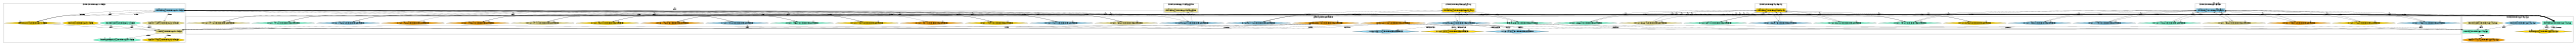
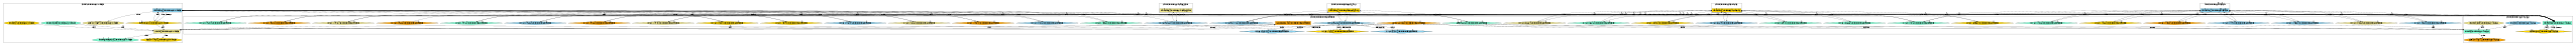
  digraph {
    node [fillcolor=skyblue shape=diamond style=filled]
    "1_fwatchdog#ServerID_0802701be25e" [shape=box]
    "localhost:3000#ServerID_0802701be25e" [fillcolor=gold]
    "11_node#ServerID_0802701be25e" [fillcolor=khaki shape=box]
    "pipe:[20744960]#ServerID_0802701be25e" [fillcolor=gold shape=ellipse]
    "/etc/resolv.conf#ServerID_0802701be25e" [fillcolor=aquamarine shape=ellipse]
    "/etc/hosts#ServerID_0802701be25e" [fillcolor=gold shape=ellipse]
    "/home/app/escape2.sh#ServerID_0802701be25e" [fillcolor=aquamarine shape=ellipse]
    "pipe:[20744659]#ServerID_0802701be25e" [fillcolor=khaki shape=ellipse]
    "1_fwatchdog#ServerID_667d78fb58-55kvm" [fillcolor=khaki shape=box]
    "1_fwatchdog#ServerID_6dcbcc88d5-j9zwp" [fillcolor=gold shape=box]
    "1_fwatchdog#ServerID_736074b81582" [fillcolor=aquamarine shape=box]
    "localhost:3000#ServerID_736074b81582" [fillcolor=gold]
    "10_node#ServerID_736074b81582" [fillcolor=aquamarine shape=box]
    "pipe:[20744134]#ServerID_736074b81582" [fillcolor=orange shape=ellipse]
    "/etc/hosts#ServerID_736074b81582" [shape=ellipse]
    "/etc/resolv.conf#ServerID_736074b81582" [fillcolor=khaki shape=ellipse]
    "1_fwatchdog#ServerID_834d81eb81b3" [fillcolor=gold shape=box]
    "1_fwatchdog#ServerID_86aa7f3fa3b0" [shape=box]
    "10.1.80.93:41708#ServerID_OuterContainerID"
    "gateway:8080#ServerID_OuterContainerID" [fillcolor=aquamarine]
    "10.1.80.93:8080#ServerID_OuterContainerID"
    "10.1.80.93:48604#ServerID_OuterContainerID"
    "10.152.183.10:53#ServerID_OuterContainerID" [fillcolor=orange]
-   "182.255.35.53:443#ServerID_OuterContainerID" [fillcolor=orange]
+   "182.255.35.53:443#ServerID_OuterContainerID" [fillcolor=orange shape=box]
    "10.1.80.1:44517#ServerID_OuterContainerID" [fillcolor=orange]
    "10.1.80.1:44516#ServerID_OuterContainerID"
    "10.1.80.1:49740#ServerID_OuterContainerID" [fillcolor=khaki]
    "10.1.80.1:49738#ServerID_OuterContainerID" [fillcolor=orange]
    "10.1.80.1:44488#ServerID_OuterContainerID" [fillcolor=gold]
    "10.1.80.1:44490#ServerID_OuterContainerID"
    "10.1.80.1:52848#ServerID_OuterContainerID" [fillcolor=aquamarine]
    "10.1.80.1:52849#ServerID_OuterContainerID"
    "10.1.80.1:44556#ServerID_OuterContainerID" [fillcolor=aquamarine]
    "10.1.80.1:44554#ServerID_OuterContainerID" [fillcolor=gold]
    "10.1.80.1:49778#ServerID_OuterContainerID" [fillcolor=aquamarine]
    "10.1.80.1:49776#ServerID_OuterContainerID" [fillcolor=khaki]
    "10.1.80.1:44526#ServerID_OuterContainerID" [fillcolor=khaki]
    "10.1.80.1:44528#ServerID_OuterContainerID" [fillcolor=aquamarine]
    "10.1.80.1:52886#ServerID_OuterContainerID" [fillcolor=aquamarine]
    "10.1.80.1:52887#ServerID_OuterContainerID" [fillcolor=khaki]
    "10.1.80.1:44578#ServerID_OuterContainerID" [fillcolor=aquamarine]
    "10.1.80.1:44579#ServerID_OuterContainerID" [fillcolor=gold]
    "10.1.80.1:49802#ServerID_OuterContainerID" [fillcolor=orange]
-   "10.1.80.1:49800#ServerID_OuterContainerID" [fillcolor=gold]
+   "10.1.80.1:49800#ServerID_OuterContainerID" [fillcolor=aquamarine]
    "10.1.80.1:44550#ServerID_OuterContainerID" [fillcolor=orange]
    "10.1.80.1:44552#ServerID_OuterContainerID"
+   "10.1.80.1:52912#ServerID_OuterContainerID" [fillcolor=gold]
    "10.1.80.1:44604#ServerID_OuterContainerID"
    "10.1.80.1:44606#ServerID_OuterContainerID" [fillcolor=khaki]
    "10.1.80.1:49826#ServerID_OuterContainerID"
    "10.1.80.1:49828#ServerID_OuterContainerID" [fillcolor=orange]
    "10.1.80.1:44580#ServerID_OuterContainerID"
    "10.1.80.1:52940#ServerID_OuterContainerID" [fillcolor=aquamarine]
    "10.1.80.1:52938#ServerID_OuterContainerID" [fillcolor=gold]
    "10.1.80.1:24201#ServerID_OuterContainerID"
    "10.0.88.125:31112#ServerID_OuterContainerID"
    "10.1.80.1:46451#ServerID_OuterContainerID" [fillcolor=gold]
    subgraph cluster_1 {
      label=clusterServerID_0802701be25e
      "1_fwatchdog#ServerID_0802701be25e"
      "localhost:3000#ServerID_0802701be25e"
      "11_node#ServerID_0802701be25e"
      "pipe:[20744960]#ServerID_0802701be25e"
      "/etc/resolv.conf#ServerID_0802701be25e"
      "/etc/hosts#ServerID_0802701be25e"
      "/home/app/escape2.sh#ServerID_0802701be25e"
      "pipe:[20744659]#ServerID_0802701be25e"
    }
    subgraph cluster_2 {
      label="clusterServerID_667d78fb58-55kvm"
      "1_fwatchdog#ServerID_667d78fb58-55kvm"
    }
    subgraph cluster_3 {
      label="clusterServerID_6dcbcc88d5-j9zwp"
      "1_fwatchdog#ServerID_6dcbcc88d5-j9zwp"
    }
    subgraph cluster_4 {
      label=clusterServerID_736074b81582
      "1_fwatchdog#ServerID_736074b81582"
      "localhost:3000#ServerID_736074b81582"
      "10_node#ServerID_736074b81582"
      "pipe:[20744134]#ServerID_736074b81582"
      "/etc/hosts#ServerID_736074b81582"
      "/etc/resolv.conf#ServerID_736074b81582"
    }
    subgraph cluster_5 {
      label=clusterServerID_834d81eb81b3
      "1_fwatchdog#ServerID_834d81eb81b3"
    }
    subgraph cluster_6 {
      label=clusterServerID_86aa7f3fa3b0
      "1_fwatchdog#ServerID_86aa7f3fa3b0"
    }
    subgraph cluster_7 {
-     label=gateway_OuterContainerID
+     label=clusterServerID_OuterContainerID
      "10.1.80.93:41708#ServerID_OuterContainerID"
      "gateway:8080#ServerID_OuterContainerID"
      "10.1.80.93:8080#ServerID_OuterContainerID"
      "10.1.80.93:48604#ServerID_OuterContainerID"
      "10.152.183.10:53#ServerID_OuterContainerID"
      "182.255.35.53:443#ServerID_OuterContainerID"
      "10.1.80.1:44517#ServerID_OuterContainerID"
      "10.1.80.1:44516#ServerID_OuterContainerID"
      "10.1.80.1:49740#ServerID_OuterContainerID"
      "10.1.80.1:49738#ServerID_OuterContainerID"
      "10.1.80.1:44488#ServerID_OuterContainerID"
      "10.1.80.1:44490#ServerID_OuterContainerID"
      "10.1.80.1:52848#ServerID_OuterContainerID"
      "10.1.80.1:52849#ServerID_OuterContainerID"
      "10.1.80.1:44556#ServerID_OuterContainerID"
      "10.1.80.1:44554#ServerID_OuterContainerID"
      "10.1.80.1:49778#ServerID_OuterContainerID"
      "10.1.80.1:49776#ServerID_OuterContainerID"
      "10.1.80.1:44526#ServerID_OuterContainerID"
      "10.1.80.1:44528#ServerID_OuterContainerID"
      "10.1.80.1:52886#ServerID_OuterContainerID"
      "10.1.80.1:52887#ServerID_OuterContainerID"
      "10.1.80.1:44578#ServerID_OuterContainerID"
      "10.1.80.1:44579#ServerID_OuterContainerID"
      "10.1.80.1:49802#ServerID_OuterContainerID"
      "10.1.80.1:49800#ServerID_OuterContainerID"
      "10.1.80.1:44550#ServerID_OuterContainerID"
      "10.1.80.1:44552#ServerID_OuterContainerID"
+     "10.1.80.1:52912#ServerID_OuterContainerID"
      "10.1.80.1:44604#ServerID_OuterContainerID"
      "10.1.80.1:44606#ServerID_OuterContainerID"
      "10.1.80.1:49826#ServerID_OuterContainerID"
      "10.1.80.1:49828#ServerID_OuterContainerID"
      "10.1.80.1:44580#ServerID_OuterContainerID"
      "10.1.80.1:52940#ServerID_OuterContainerID"
      "10.1.80.1:52938#ServerID_OuterContainerID"
      "10.1.80.1:24201#ServerID_OuterContainerID"
      "10.0.88.125:31112#ServerID_OuterContainerID"
      "10.1.80.1:46451#ServerID_OuterContainerID"
    }
    "1_fwatchdog#ServerID_0802701be25e" -> "localhost:3000#ServerID_0802701be25e" [label=write]
    "1_fwatchdog#ServerID_0802701be25e" -> "localhost:3000#ServerID_0802701be25e" [label=connect]
    "1_fwatchdog#ServerID_0802701be25e" -> "pipe:[20744659]#ServerID_0802701be25e" [label=write]
    "1_fwatchdog#ServerID_0802701be25e" -> "10.1.80.1:44517#ServerID_OuterContainerID" [label=write]
    "1_fwatchdog#ServerID_0802701be25e" -> "10.1.80.1:44516#ServerID_OuterContainerID" [label=write]
    "1_fwatchdog#ServerID_0802701be25e" -> "10.1.80.1:44556#ServerID_OuterContainerID" [label=write]
    "1_fwatchdog#ServerID_0802701be25e" -> "10.1.80.1:44554#ServerID_OuterContainerID" [label=write]
    "1_fwatchdog#ServerID_0802701be25e" -> "10.1.80.1:44578#ServerID_OuterContainerID" [label=write]
    "1_fwatchdog#ServerID_0802701be25e" -> "10.1.80.1:44579#ServerID_OuterContainerID" [label=sendto]
    "1_fwatchdog#ServerID_0802701be25e" -> "10.1.80.1:44604#ServerID_OuterContainerID" [label=write]
    "1_fwatchdog#ServerID_0802701be25e" -> "10.1.80.1:44606#ServerID_OuterContainerID" [label=write]
    "localhost:3000#ServerID_0802701be25e" -> "1_fwatchdog#ServerID_0802701be25e" [label=read]
    "localhost:3000#ServerID_0802701be25e" -> "11_node#ServerID_0802701be25e" [label=read]
    "11_node#ServerID_0802701be25e" -> "pipe:[20744960]#ServerID_0802701be25e" [label=write]
    "11_node#ServerID_0802701be25e" -> "/home/app/escape2.sh#ServerID_0802701be25e" [label=write]
    "11_node#ServerID_0802701be25e" -> "10.152.183.10:53#ServerID_OuterContainerID" [label=sendto]
    "11_node#ServerID_0802701be25e" -> "182.255.35.53:443#ServerID_OuterContainerID" [label=connect]
    "11_node#ServerID_0802701be25e" -> "182.255.35.53:443#ServerID_OuterContainerID" [label=write]
    "/etc/resolv.conf#ServerID_0802701be25e" -> "11_node#ServerID_0802701be25e" [label=read]
    "/etc/hosts#ServerID_0802701be25e" -> "11_node#ServerID_0802701be25e" [label=read]
    "1_fwatchdog#ServerID_667d78fb58-55kvm" -> "10.1.80.93:48604#ServerID_OuterContainerID" [label=RESPONSE]
    "1_fwatchdog#ServerID_6dcbcc88d5-j9zwp" -> "10.1.80.93:41708#ServerID_OuterContainerID" [label=RESPONSE]
    "1_fwatchdog#ServerID_6dcbcc88d5-j9zwp" -> "gateway:8080#ServerID_OuterContainerID" [label=POST]
    "1_fwatchdog#ServerID_6dcbcc88d5-j9zwp" -> "10.1.80.93:8080#ServerID_OuterContainerID" [label=POST]
    "1_fwatchdog#ServerID_736074b81582" -> "localhost:3000#ServerID_736074b81582" [label=write]
    "1_fwatchdog#ServerID_736074b81582" -> "localhost:3000#ServerID_736074b81582" [label=connect]
    "1_fwatchdog#ServerID_736074b81582" -> "10.1.80.1:49740#ServerID_OuterContainerID" [label=write]
    "1_fwatchdog#ServerID_736074b81582" -> "10.1.80.1:49738#ServerID_OuterContainerID" [label=write]
    "1_fwatchdog#ServerID_736074b81582" -> "10.1.80.1:49778#ServerID_OuterContainerID" [label=write]
    "1_fwatchdog#ServerID_736074b81582" -> "10.1.80.1:49776#ServerID_OuterContainerID" [label=write]
    "1_fwatchdog#ServerID_736074b81582" -> "10.1.80.1:49802#ServerID_OuterContainerID" [label=write]
    "1_fwatchdog#ServerID_736074b81582" -> "10.1.80.1:49800#ServerID_OuterContainerID" [label=write]
    "1_fwatchdog#ServerID_736074b81582" -> "10.1.80.1:49826#ServerID_OuterContainerID" [label=write]
    "localhost:3000#ServerID_736074b81582" -> "1_fwatchdog#ServerID_736074b81582" [label=read]
    "10_node#ServerID_736074b81582" -> "pipe:[20744134]#ServerID_736074b81582" [label=write]
    "10_node#ServerID_736074b81582" -> "gateway:8080#ServerID_OuterContainerID" [label=connect]
    "10_node#ServerID_736074b81582" -> "10.152.183.10:53#ServerID_OuterContainerID" [label=sendto]
    "/etc/hosts#ServerID_736074b81582" -> "10_node#ServerID_736074b81582" [label=read]
    "/etc/resolv.conf#ServerID_736074b81582" -> "10_node#ServerID_736074b81582" [label=read]
    "1_fwatchdog#ServerID_834d81eb81b3" -> "10.1.80.1:52848#ServerID_OuterContainerID" [label=write]
    "1_fwatchdog#ServerID_834d81eb81b3" -> "10.1.80.1:52849#ServerID_OuterContainerID" [label=write]
    "1_fwatchdog#ServerID_834d81eb81b3" -> "10.1.80.1:52886#ServerID_OuterContainerID" [label=write]
    "1_fwatchdog#ServerID_834d81eb81b3" -> "10.1.80.1:52887#ServerID_OuterContainerID" [label=write]
+   "1_fwatchdog#ServerID_834d81eb81b3" -> "10.1.80.1:52912#ServerID_OuterContainerID" [label=write]
    "1_fwatchdog#ServerID_834d81eb81b3" -> "10.1.80.1:52940#ServerID_OuterContainerID" [label=write]
    "1_fwatchdog#ServerID_834d81eb81b3" -> "10.1.80.1:52938#ServerID_OuterContainerID" [label=write]
    "1_fwatchdog#ServerID_86aa7f3fa3b0" -> "10.1.80.1:44488#ServerID_OuterContainerID" [label=write]
    "1_fwatchdog#ServerID_86aa7f3fa3b0" -> "10.1.80.1:44490#ServerID_OuterContainerID" [label=write]
    "1_fwatchdog#ServerID_86aa7f3fa3b0" -> "10.1.80.1:44526#ServerID_OuterContainerID" [label=write]
    "1_fwatchdog#ServerID_86aa7f3fa3b0" -> "10.1.80.1:44528#ServerID_OuterContainerID" [label=write]
    "1_fwatchdog#ServerID_86aa7f3fa3b0" -> "10.1.80.1:44578#ServerID_OuterContainerID" [label=write]
    "1_fwatchdog#ServerID_86aa7f3fa3b0" -> "10.1.80.1:44550#ServerID_OuterContainerID" [label=write]
    "1_fwatchdog#ServerID_86aa7f3fa3b0" -> "10.1.80.1:44552#ServerID_OuterContainerID" [label=write]
    "1_fwatchdog#ServerID_86aa7f3fa3b0" -> "10.1.80.1:44580#ServerID_OuterContainerID" [label=write]
    "10.1.80.93:41708#ServerID_OuterContainerID" -> "1_fwatchdog#ServerID_6dcbcc88d5-j9zwp" [label=POST]
    "10.1.80.93:41708#ServerID_OuterContainerID" -> "1_fwatchdog#ServerID_736074b81582" [label=read]
    "gateway:8080#ServerID_OuterContainerID" -> "1_fwatchdog#ServerID_6dcbcc88d5-j9zwp" [label=RESPONSE]
    "gateway:8080#ServerID_OuterContainerID" -> "10_node#ServerID_736074b81582" [label=read]
    "10.1.80.93:8080#ServerID_OuterContainerID" -> "1_fwatchdog#ServerID_6dcbcc88d5-j9zwp" [label=RESPONSE]
    "10.1.80.93:8080#ServerID_OuterContainerID" -> "10.1.80.1:24201#ServerID_OuterContainerID" [label=RESPONSE]
    "10.1.80.93:8080#ServerID_OuterContainerID" -> "10.0.88.125:31112#ServerID_OuterContainerID" [label=RESPONSE]
    "10.1.80.93:8080#ServerID_OuterContainerID" -> "10.1.80.1:46451#ServerID_OuterContainerID" [label=RESPONSE]
    "10.1.80.93:48604#ServerID_OuterContainerID" -> "1_fwatchdog#ServerID_0802701be25e" [label=read]
    "10.1.80.93:48604#ServerID_OuterContainerID" -> "1_fwatchdog#ServerID_667d78fb58-55kvm" [label=POST]
    "10.152.183.10:53#ServerID_OuterContainerID" -> "11_node#ServerID_0802701be25e" [label=recvfrom]
    "10.152.183.10:53#ServerID_OuterContainerID" -> "10_node#ServerID_736074b81582" [label=recvfrom]
    "182.255.35.53:443#ServerID_OuterContainerID" -> "11_node#ServerID_0802701be25e" [label=read]
-   "1_fwatchdog#ServerID_667d78fb58-55kvm" -> "1_fwatchdog#ServerID_0802701be25e" [label=read]
+   "10.1.80.1:44517#ServerID_OuterContainerID" -> "1_fwatchdog#ServerID_0802701be25e" [label=read]
    "10.1.80.1:44516#ServerID_OuterContainerID" -> "1_fwatchdog#ServerID_0802701be25e" [label=read]
    "10.1.80.1:49740#ServerID_OuterContainerID" -> "1_fwatchdog#ServerID_736074b81582" [label=read]
    "10.1.80.1:49738#ServerID_OuterContainerID" -> "1_fwatchdog#ServerID_736074b81582" [label=read]
    "10.1.80.1:44488#ServerID_OuterContainerID" -> "1_fwatchdog#ServerID_86aa7f3fa3b0" [label=read]
    "10.1.80.1:44490#ServerID_OuterContainerID" -> "1_fwatchdog#ServerID_86aa7f3fa3b0" [label=read]
    "10.1.80.1:52848#ServerID_OuterContainerID" -> "1_fwatchdog#ServerID_834d81eb81b3" [label=read]
    "10.1.80.1:52849#ServerID_OuterContainerID" -> "1_fwatchdog#ServerID_834d81eb81b3" [label=read]
    "10.1.80.1:44556#ServerID_OuterContainerID" -> "1_fwatchdog#ServerID_0802701be25e" [label=read]
    "10.1.80.1:44554#ServerID_OuterContainerID" -> "1_fwatchdog#ServerID_0802701be25e" [label=read]
    "10.1.80.1:49778#ServerID_OuterContainerID" -> "1_fwatchdog#ServerID_736074b81582" [label=read]
    "10.1.80.1:49776#ServerID_OuterContainerID" -> "1_fwatchdog#ServerID_736074b81582" [label=read]
    "10.1.80.1:44526#ServerID_OuterContainerID" -> "1_fwatchdog#ServerID_86aa7f3fa3b0" [label=read]
    "10.1.80.1:44528#ServerID_OuterContainerID" -> "1_fwatchdog#ServerID_86aa7f3fa3b0" [label=read]
    "10.1.80.1:52886#ServerID_OuterContainerID" -> "1_fwatchdog#ServerID_834d81eb81b3" [label=read]
    "10.1.80.1:52887#ServerID_OuterContainerID" -> "1_fwatchdog#ServerID_834d81eb81b3" [label=read]
    "10.1.80.1:44578#ServerID_OuterContainerID" -> "1_fwatchdog#ServerID_0802701be25e" [label=read]
    "10.1.80.1:44578#ServerID_OuterContainerID" -> "1_fwatchdog#ServerID_86aa7f3fa3b0" [label=read]
    "10.1.80.1:44579#ServerID_OuterContainerID" -> "1_fwatchdog#ServerID_0802701be25e" [label=read]
    "10.1.80.1:49802#ServerID_OuterContainerID" -> "1_fwatchdog#ServerID_736074b81582" [label=read]
    "10.1.80.1:49800#ServerID_OuterContainerID" -> "1_fwatchdog#ServerID_736074b81582" [label=read]
    "10.1.80.1:44550#ServerID_OuterContainerID" -> "1_fwatchdog#ServerID_86aa7f3fa3b0" [label=read]
    "10.1.80.1:44552#ServerID_OuterContainerID" -> "1_fwatchdog#ServerID_86aa7f3fa3b0" [label=read]
+   "10.1.80.1:52912#ServerID_OuterContainerID" -> "1_fwatchdog#ServerID_834d81eb81b3" [label=read]
    "10.1.80.1:44604#ServerID_OuterContainerID" -> "1_fwatchdog#ServerID_0802701be25e" [label=read]
    "10.1.80.1:44606#ServerID_OuterContainerID" -> "1_fwatchdog#ServerID_0802701be25e" [label=read]
    "10.1.80.1:49826#ServerID_OuterContainerID" -> "1_fwatchdog#ServerID_736074b81582" [label=read]
    "10.1.80.1:49828#ServerID_OuterContainerID" -> "1_fwatchdog#ServerID_736074b81582" [label=read]
    "10.1.80.1:44580#ServerID_OuterContainerID" -> "1_fwatchdog#ServerID_86aa7f3fa3b0" [label=read]
    "10.1.80.1:52940#ServerID_OuterContainerID" -> "1_fwatchdog#ServerID_834d81eb81b3" [label=read]
    "10.1.80.1:52938#ServerID_OuterContainerID" -> "1_fwatchdog#ServerID_834d81eb81b3" [label=read]
    "10.1.80.1:24201#ServerID_OuterContainerID" -> "10.1.80.93:8080#ServerID_OuterContainerID" [label=POST]
    "10.1.80.1:46451#ServerID_OuterContainerID" -> "10.1.80.93:8080#ServerID_OuterContainerID" [label=POST]
  }
